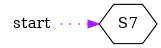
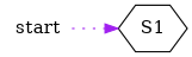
  digraph {
    rankdir=LR
    start [shape=none width=0.4]
-   S1 [label=S7 shape=hexagon width=0.4]
+   S1 [shape=hexagon width=0.4]
    start -> S1 [color=purple style=dotted arrowhead=normal]
  }
